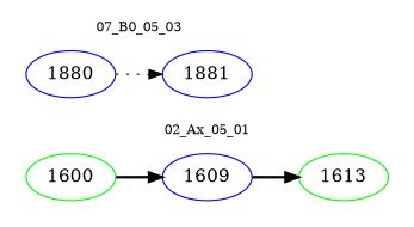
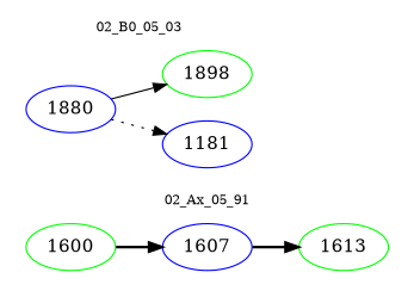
  digraph {
    rankdir=LR
    node [color=blue]
    edge [color=black style=bold]
-   n1 [label=1609]
+   n1 [label=1607]
    n2 [color=green label=1600]
    n3 [color=green label=1613]
    n4 [label=1880]
-   n5 [label=1881]
+   n5 [label=1181]
+   n6 [color=green label=1898]
    subgraph cluster_1 {
      color=white
      fontsize=10
-     label="02_Ax_05_01"
+     label="02_Ax_05_91"
      n1
      n2
      n3
    }
    subgraph cluster_2 {
      color=white
      fontsize=10
-     label="07_B0_05_03"
+     label="02_B0_05_03"
      n4
      n5
+     n6
    }
    n1 -> n3
    n2 -> n1
    n4 -> n5 [style=dotted]
+   n4 -> n6 [style=solid]
  }
